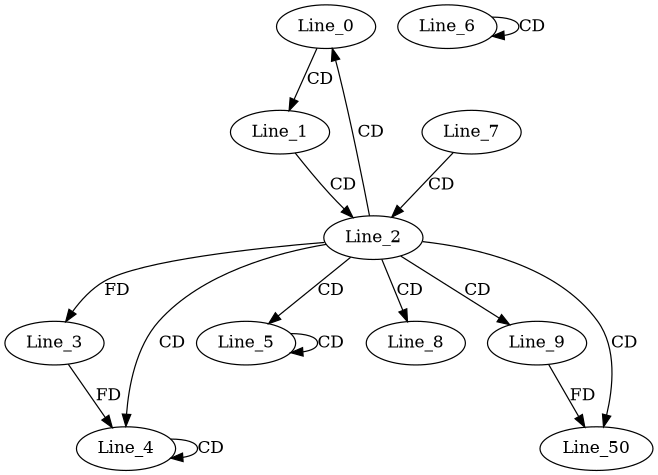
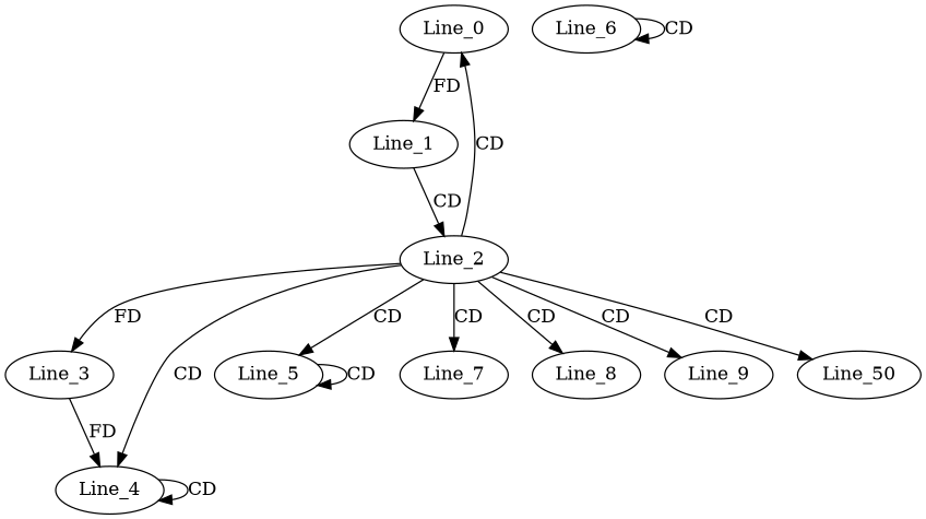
  digraph {
    Line_0
    Line_1
    Line_2
    Line_3
    Line_4
    Line_5
    Line_7
    Line_8
    Line_9
    n10 [label=Line_50]
    Line_6
-   Line_0 -> Line_1 [label=CD]
+   Line_0 -> Line_1 [label=FD]
    Line_1 -> Line_2 [label=CD]
    Line_2 -> Line_0 [label=CD]
    Line_2 -> Line_3 [label=FD]
    Line_2 -> Line_4 [label=CD]
    Line_2 -> Line_5 [label=CD]
-   Line_7 -> Line_2 [label=CD]
+   Line_2 -> Line_7 [label=CD]
    Line_2 -> Line_8 [label=CD]
    Line_2 -> Line_9 [label=CD]
    Line_2 -> n10 [label=CD]
    Line_3 -> Line_4 [label=FD]
    Line_4 -> Line_4 [label=CD]
    Line_5 -> Line_5 [label=CD]
-   Line_9 -> n10 [label=FD]
    Line_6 -> Line_6 [label=CD]
  }
